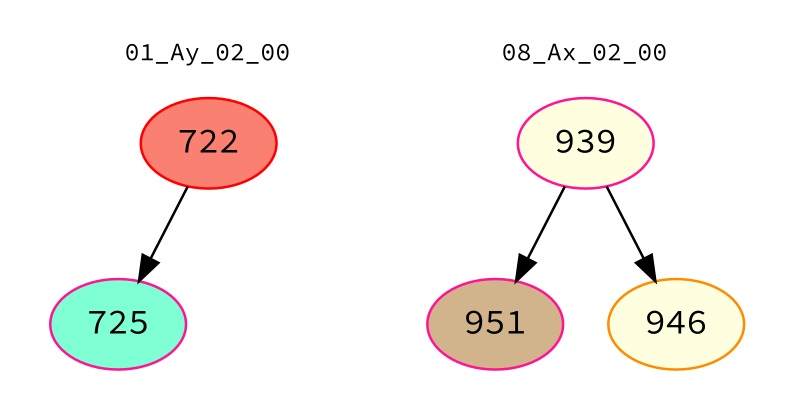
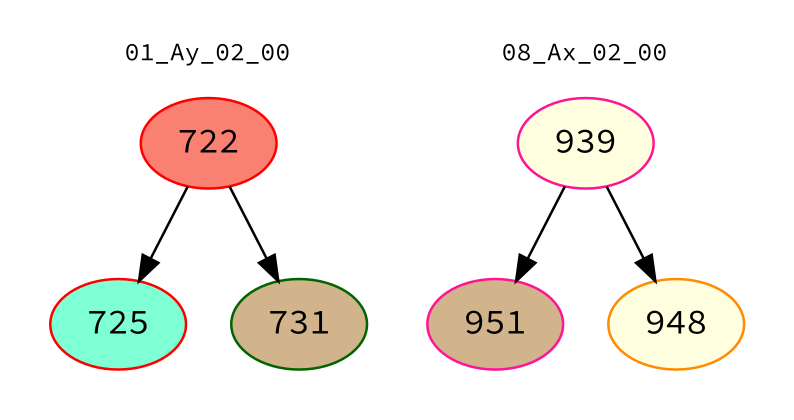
  digraph {
    fontname="Source Code Pro"
    node [color=red fillcolor=tan fontname="Source Code Pro" style=filled]
    edge [color=black fontname="Source Code Pro"]
    n1 [fillcolor=salmon label=722]
-   n2 [color=deeppink fillcolor=aquamarine label=725]
+   n2 [fillcolor=aquamarine label=725]
+   n3 [color=darkgreen label=731]
    n4 [color=deeppink fillcolor=lightyellow label=939]
    n5 [color=deeppink label=951]
-   n6 [color=darkorange fillcolor=lightyellow label=946]
+   n6 [color=darkorange fillcolor=lightyellow label=948]
    subgraph cluster_1 {
      color=white
      fontsize=10
      label="01_Ay_02_00"
      n1
      n2
+     n3
    }
    subgraph cluster_2 {
      color=white
      fontsize=10
      label="08_Ax_02_00"
      n4
      n5
      n6
    }
    n1 -> n2
+   n1 -> n3
    n4 -> n5
    n4 -> n6
  }
